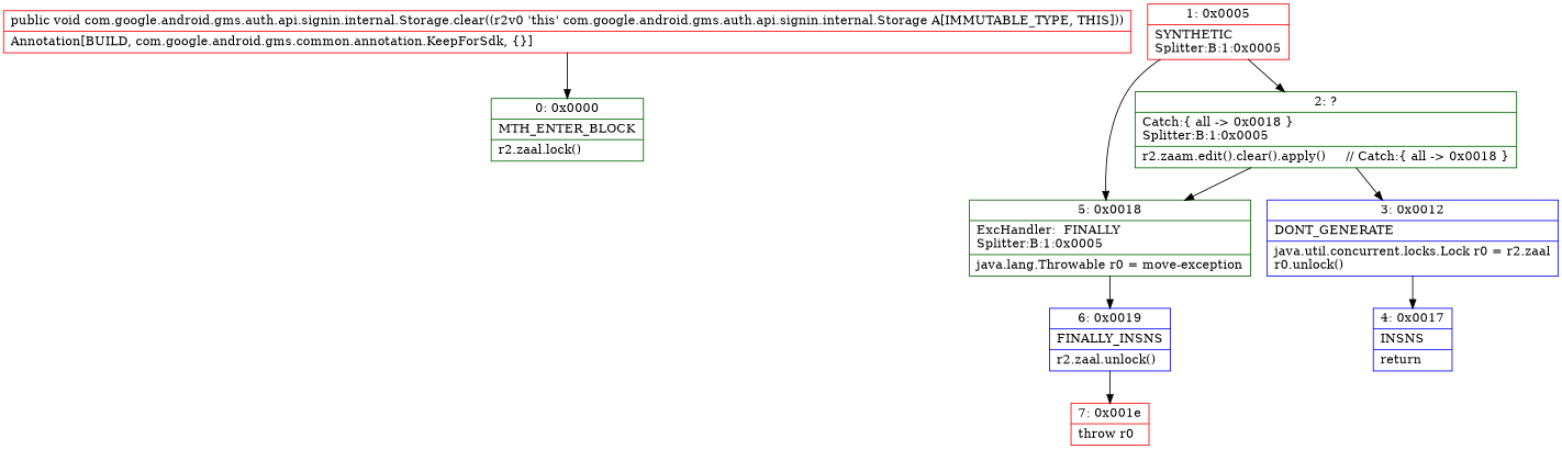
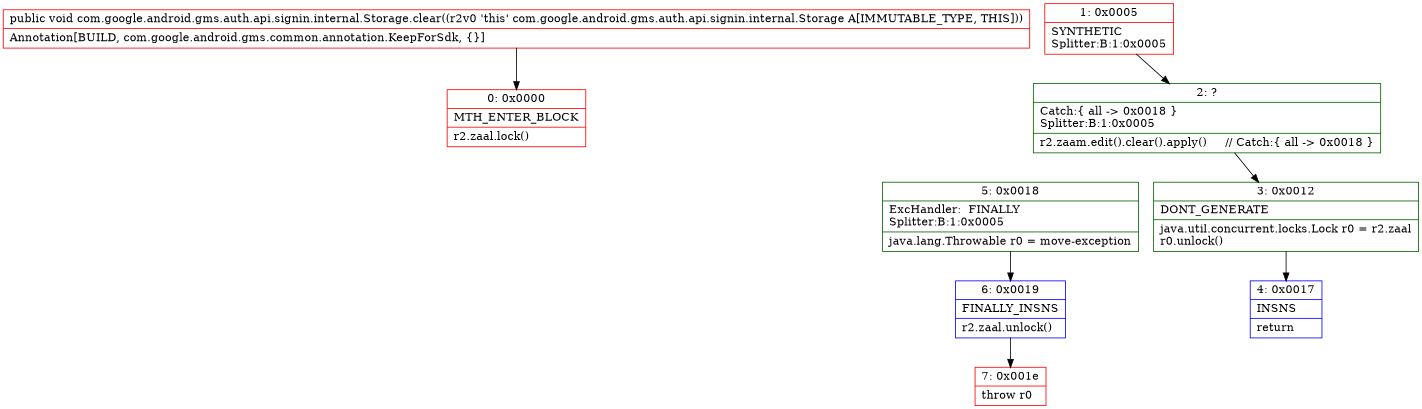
  digraph {
    node [color=red shape=record]
-   n1 [color=darkgreen label="{0\:\ 0x0000|MTH_ENTER_BLOCK\l|r2.zaal.lock()\l}"]
+   n1 [label="{0\:\ 0x0000|MTH_ENTER_BLOCK\l|r2.zaal.lock()\l}"]
    n2 [label="{1\:\ 0x0005|SYNTHETIC\lSplitter:B:1:0x0005\l}"]
    n3 [color=darkgreen label="{2\:\ ?|Catch:\{ all \-\> 0x0018 \}\lSplitter:B:1:0x0005\l|r2.zaam.edit().clear().apply()     \/\/ Catch:\{ all \-\> 0x0018 \}\l}"]
    n4 [color=darkgreen label="{5\:\ 0x0018|ExcHandler:  FINALLY\lSplitter:B:1:0x0005\l|java.lang.Throwable r0 = move\-exception\l}"]
-   n5 [color=blue label="{3\:\ 0x0012|DONT_GENERATE\l|java.util.concurrent.locks.Lock r0 = r2.zaal\lr0.unlock()\l}"]
+   n5 [color=darkgreen label="{3\:\ 0x0012|DONT_GENERATE\l|java.util.concurrent.locks.Lock r0 = r2.zaal\lr0.unlock()\l}"]
    n6 [color=blue label="{6\:\ 0x0019|FINALLY_INSNS\l|r2.zaal.unlock()\l}"]
    n7 [color=blue label="{4\:\ 0x0017|INSNS\l|return\l}"]
    n8 [label="{7\:\ 0x001e|throw r0\l}"]
    n9 [label="{public void com.google.android.gms.auth.api.signin.internal.Storage.clear((r2v0 'this' com.google.android.gms.auth.api.signin.internal.Storage A[IMMUTABLE_TYPE, THIS]))  | Annotation[BUILD, com.google.android.gms.common.annotation.KeepForSdk, \{\}]\l}"]
    n2 -> n3
-   n2 -> n4
-   n3 -> n4
    n3 -> n5
    n4 -> n6
    n5 -> n7
    n6 -> n8
    n9 -> n1
  }
